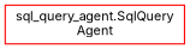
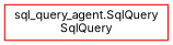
  digraph {
    rankdir=TB
    fontname=Inter
-   n1 [color=red fillcolor=white fontname=Inter fontsize=10 height=0.2 label="sql_query_agent.SqlQuery\lAgent" shape=box style=filled width=0.4]
+   n1 [color=red fillcolor=white fontname=Inter fontsize=10 height=0.2 label="sql_query_agent.SqlQuery\lSqlQuery" shape=box style=filled width=0.4]
  }
